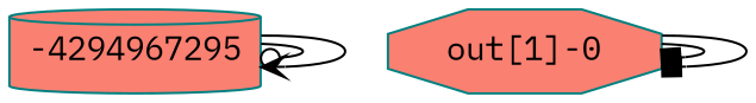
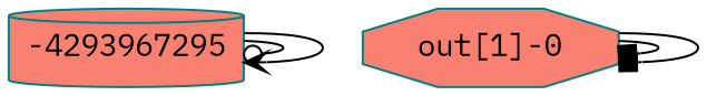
  digraph {
    fontname="IBM Plex Mono"
    node [color=teal style=filled fillcolor=salmon fontname="IBM Plex Mono"]
    edge [arrowhead=box fontname="IBM Plex Mono"]
-   -4294967295 [shape=cylinder]
+   -4294967295 [shape=cylinder label=-4293967295]
    "out[1]-0" [shape=octagon]
    -4294967295 -> -4294967295 [arrowhead=odot]
    -4294967295 -> -4294967295 [arrowhead=vee]
    "out[1]-0" -> "out[1]-0"
    "out[1]-0" -> "out[1]-0"
  }
